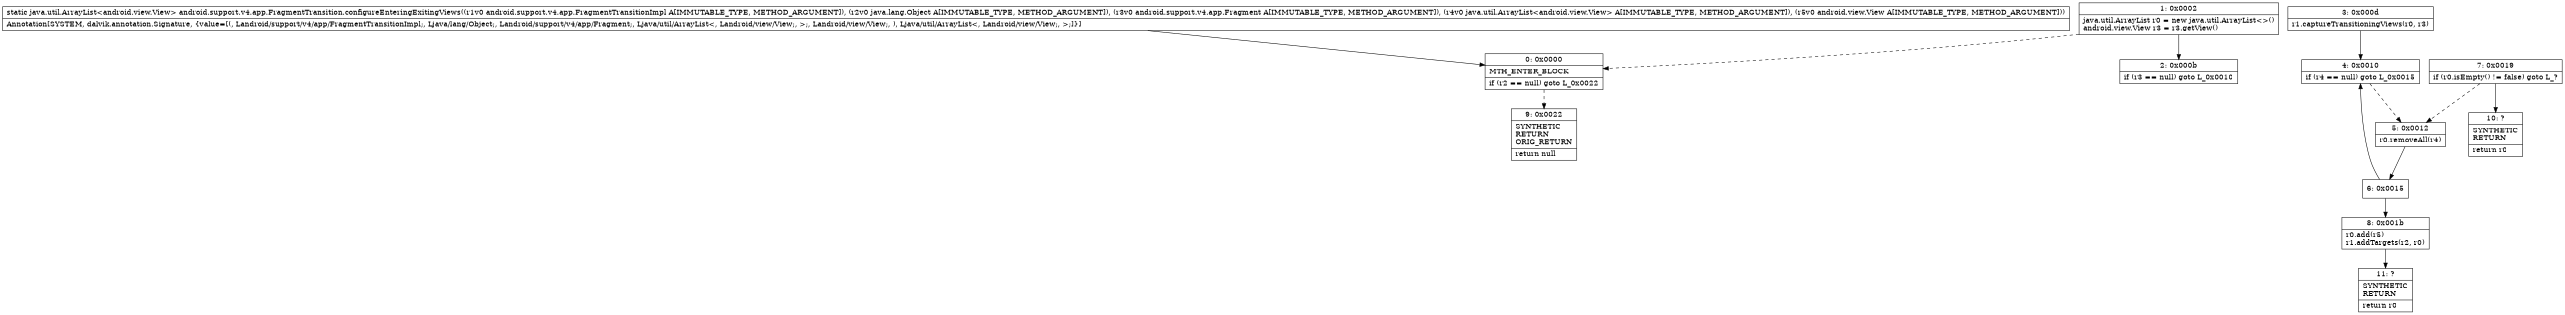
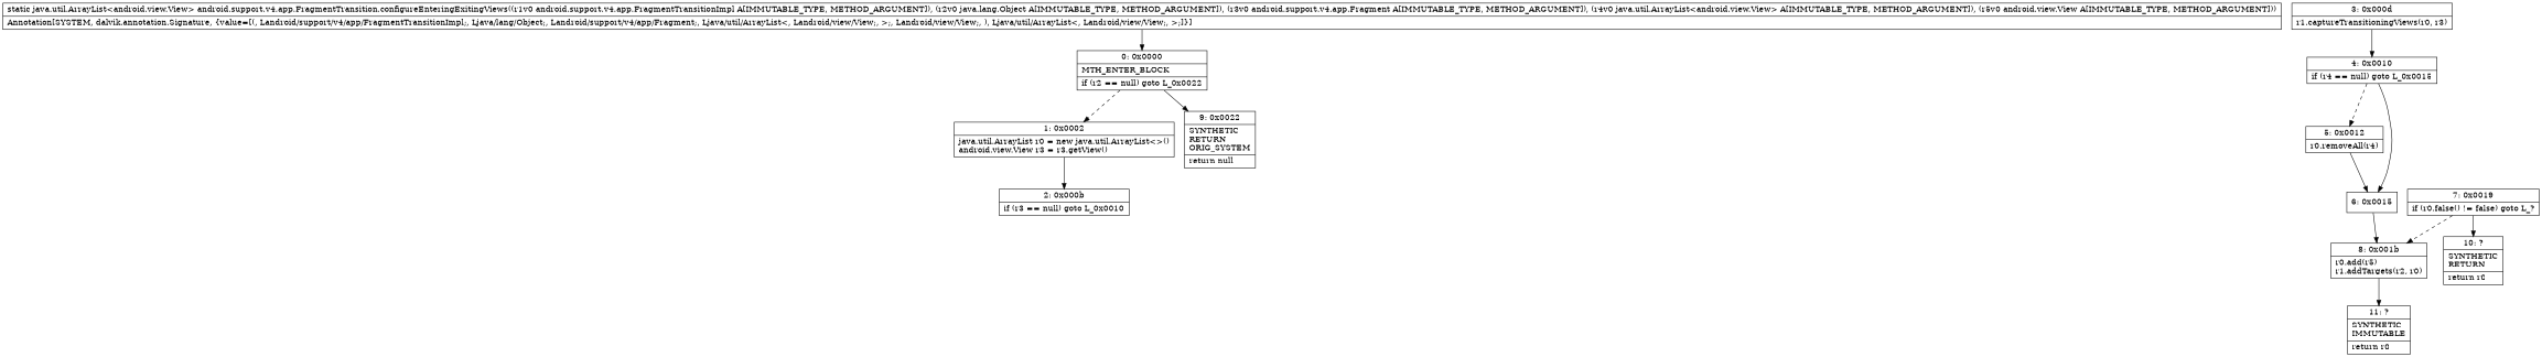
  digraph {
    node [shape=record]
    n1 [label="{0\:\ 0x0000|MTH_ENTER_BLOCK\l|if (r2 == null) goto L_0x0022\l}"]
    n2 [label="{1\:\ 0x0002|java.util.ArrayList r0 = new java.util.ArrayList\<\>()\landroid.view.View r3 = r3.getView()\l}"]
-   n3 [label="{9\:\ 0x0022|SYNTHETIC\lRETURN\lORIG_RETURN\l|return null\l}"]
+   n3 [label="{9\:\ 0x0022|SYNTHETIC\lRETURN\lORIG_SYSTEM\l|return null\l}"]
    n4 [label="{2\:\ 0x000b|if (r3 == null) goto L_0x0010\l}"]
    n5 [label="{3\:\ 0x000d|r1.captureTransitioningViews(r0, r3)\l}"]
    n6 [label="{4\:\ 0x0010|if (r4 == null) goto L_0x0015\l}"]
    n7 [label="{5\:\ 0x0012|r0.removeAll(r4)\l}"]
    n8 [label="{6\:\ 0x0015}"]
    n9 [label="{8\:\ 0x001b|r0.add(r5)\lr1.addTargets(r2, r0)\l}"]
-   n10 [label="{7\:\ 0x0019|if (r0.isEmpty() != false) goto L_?\l}"]
+   n10 [label="{7\:\ 0x0019|if (r0.false() != false) goto L_?\l}"]
    n11 [label="{10\:\ ?|SYNTHETIC\lRETURN\l|return r0\l}"]
-   n12 [label="{11\:\ ?|SYNTHETIC\lRETURN\l|return r0\l}"]
+   n12 [label="{11\:\ ?|SYNTHETIC\lIMMUTABLE\l|return r0\l}"]
    n13 [label="{static java.util.ArrayList\<android.view.View\> android.support.v4.app.FragmentTransition.configureEnteringExitingViews((r1v0 android.support.v4.app.FragmentTransitionImpl A[IMMUTABLE_TYPE, METHOD_ARGUMENT]), (r2v0 java.lang.Object A[IMMUTABLE_TYPE, METHOD_ARGUMENT]), (r3v0 android.support.v4.app.Fragment A[IMMUTABLE_TYPE, METHOD_ARGUMENT]), (r4v0 java.util.ArrayList\<android.view.View\> A[IMMUTABLE_TYPE, METHOD_ARGUMENT]), (r5v0 android.view.View A[IMMUTABLE_TYPE, METHOD_ARGUMENT]))  | Annotation[SYSTEM, dalvik.annotation.Signature, \{value=[(, Landroid\/support\/v4\/app\/FragmentTransitionImpl;, Ljava\/lang\/Object;, Landroid\/support\/v4\/app\/Fragment;, Ljava\/util\/ArrayList\<, Landroid\/view\/View;, \>;, Landroid\/view\/View;, ), Ljava\/util\/ArrayList\<, Landroid\/view\/View;, \>;]\}]\l}"]
-   n2 -> n1 [style=dashed]
-   n1 -> n3 [style=dashed]
+   n1 -> n2 [style=dashed]
+   n1 -> n3
    n2 -> n4
    n5 -> n6
    n6 -> n7 [style=dashed]
-   n8 -> n6
+   n6 -> n8
    n7 -> n8
    n8 -> n9
    n9 -> n12
-   n10 -> n7 [style=dashed]
+   n10 -> n9 [style=dashed]
    n10 -> n11
    n13 -> n1
  }
